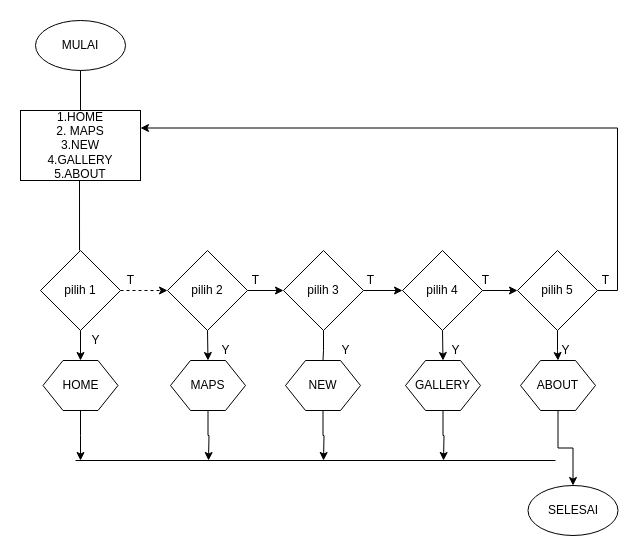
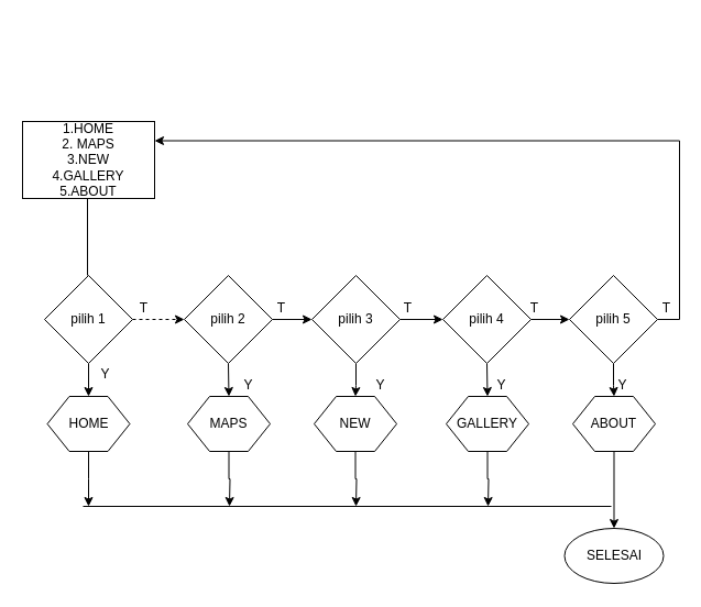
  <mxCell id="0" />
  <mxCell id="1" parent="0" />
- <mxCell id="2" value="MULAI" style="ellipse;whiteSpace=wrap;html=1;" vertex="1" parent="1"><mxGeometry x="35" y="20" width="90" height="50" as="geometry" /></mxCell>
  <mxCell id="3" value="1.HOME&lt;br&gt;2. MAPS&lt;br&gt;3.NEW&lt;br&gt;4.GALLERY&lt;br&gt;5.ABOUT" style="rounded=0;whiteSpace=wrap;html=1;" vertex="1" parent="1"><mxGeometry x="20" y="110" width="120" height="70" as="geometry" /></mxCell>
  <mxCell id="4" style="edgeStyle=orthogonalEdgeStyle;rounded=0;orthogonalLoop=1;jettySize=auto;html=1;exitX=1;exitY=0.5;exitDx=0;exitDy=0;dashed=1;" edge="1" parent="1" source="6" target="9"><mxGeometry relative="1" as="geometry" /></mxCell>
  <mxCell id="5" style="edgeStyle=orthogonalEdgeStyle;rounded=0;orthogonalLoop=1;jettySize=auto;html=1;exitX=0.5;exitY=1;exitDx=0;exitDy=0;" edge="1" parent="1" source="6" target="19"><mxGeometry relative="1" as="geometry" /></mxCell>
  <mxCell id="6" value="pilih 1" style="rhombus;whiteSpace=wrap;html=1;" vertex="1" parent="1"><mxGeometry x="40" y="250" width="80" height="80" as="geometry" /></mxCell>
  <mxCell id="7" style="edgeStyle=orthogonalEdgeStyle;rounded=0;orthogonalLoop=1;jettySize=auto;html=1;exitX=1;exitY=0.5;exitDx=0;exitDy=0;entryX=0;entryY=0.5;entryDx=0;entryDy=0;" edge="1" parent="1" source="9" target="12"><mxGeometry relative="1" as="geometry" /></mxCell>
  <mxCell id="8" style="edgeStyle=orthogonalEdgeStyle;rounded=0;orthogonalLoop=1;jettySize=auto;html=1;exitX=0.5;exitY=1;exitDx=0;exitDy=0;entryX=0.5;entryY=0;entryDx=0;entryDy=0;" edge="1" parent="1" source="9" target="21"><mxGeometry relative="1" as="geometry" /></mxCell>
  <mxCell id="9" value="pilih 2" style="rhombus;whiteSpace=wrap;html=1;" vertex="1" parent="1"><mxGeometry x="167" y="250" width="80" height="80" as="geometry" /></mxCell>
  <mxCell id="10" style="edgeStyle=orthogonalEdgeStyle;rounded=0;orthogonalLoop=1;jettySize=auto;html=1;exitX=1;exitY=0.5;exitDx=0;exitDy=0;" edge="1" parent="1" source="12" target="15"><mxGeometry relative="1" as="geometry" /></mxCell>
- <mxCell id="11" style="edgeStyle=orthogonalEdgeStyle;rounded=0;orthogonalLoop=1;jettySize=auto;html=1;exitX=0.5;exitY=1;exitDx=0;exitDy=0;endArrow=none;" edge="1" parent="1" source="12" target="23"><mxGeometry relative="1" as="geometry" /></mxCell>
+ <mxCell id="11" style="edgeStyle=orthogonalEdgeStyle;rounded=0;orthogonalLoop=1;jettySize=auto;html=1;exitX=0.5;exitY=1;exitDx=0;exitDy=0;" edge="1" parent="1" source="12" target="23"><mxGeometry relative="1" as="geometry" /></mxCell>
  <mxCell id="12" value="pilih 3" style="rhombus;whiteSpace=wrap;html=1;" vertex="1" parent="1"><mxGeometry x="283" y="250" width="80" height="80" as="geometry" /></mxCell>
  <mxCell id="13" style="edgeStyle=orthogonalEdgeStyle;rounded=0;orthogonalLoop=1;jettySize=auto;html=1;exitX=0.5;exitY=1;exitDx=0;exitDy=0;entryX=0.5;entryY=0;entryDx=0;entryDy=0;" edge="1" parent="1" source="15" target="25"><mxGeometry relative="1" as="geometry" /></mxCell>
  <mxCell id="14" style="edgeStyle=orthogonalEdgeStyle;rounded=0;orthogonalLoop=1;jettySize=auto;html=1;exitX=1;exitY=0.5;exitDx=0;exitDy=0;entryX=0;entryY=0.5;entryDx=0;entryDy=0;" edge="1" parent="1" source="15" target="28"><mxGeometry relative="1" as="geometry" /></mxCell>
  <mxCell id="15" value="pilih 4" style="rhombus;whiteSpace=wrap;html=1;" vertex="1" parent="1"><mxGeometry x="402" y="250" width="80" height="80" as="geometry" /></mxCell>
- <mxCell id="16" value="" style="endArrow=none;html=1;entryX=0.5;entryY=1;entryDx=0;entryDy=0;exitX=0.5;exitY=0;exitDx=0;exitDy=0;" edge="1" parent="1" source="3" target="2"><mxGeometry width="50" height="50" relative="1" as="geometry"><mxPoint x="225" y="170" as="sourcePoint" /><mxPoint x="275" y="120" as="targetPoint" /></mxGeometry></mxCell>
  <mxCell id="17" value="" style="endArrow=none;html=1;entryX=0.5;entryY=1;entryDx=0;entryDy=0;exitX=0.488;exitY=0;exitDx=0;exitDy=0;exitPerimeter=0;" edge="1" parent="1" source="6"><mxGeometry width="50" height="50" relative="1" as="geometry"><mxPoint x="94" y="250" as="sourcePoint" /><mxPoint x="79" y="180" as="targetPoint" /></mxGeometry></mxCell>
  <mxCell id="18" style="edgeStyle=orthogonalEdgeStyle;rounded=0;orthogonalLoop=1;jettySize=auto;html=1;exitX=0.5;exitY=1;exitDx=0;exitDy=0;" edge="1" parent="1" source="19"><mxGeometry relative="1" as="geometry"><mxPoint x="80" y="460" as="targetPoint" /></mxGeometry></mxCell>
  <mxCell id="19" value="HOME" style="shape=hexagon;perimeter=hexagonPerimeter2;whiteSpace=wrap;html=1;fixedSize=1;" vertex="1" parent="1"><mxGeometry x="42.5" y="360" width="75" height="50" as="geometry" /></mxCell>
  <mxCell id="20" style="edgeStyle=orthogonalEdgeStyle;rounded=0;orthogonalLoop=1;jettySize=auto;html=1;exitX=0.5;exitY=1;exitDx=0;exitDy=0;" edge="1" parent="1" source="21"><mxGeometry relative="1" as="geometry"><mxPoint x="208" y="460" as="targetPoint" /></mxGeometry></mxCell>
  <mxCell id="21" value="MAPS" style="shape=hexagon;perimeter=hexagonPerimeter2;whiteSpace=wrap;html=1;fixedSize=1;" vertex="1" parent="1"><mxGeometry x="170" y="360" width="75" height="50" as="geometry" /></mxCell>
  <mxCell id="22" style="edgeStyle=orthogonalEdgeStyle;rounded=0;orthogonalLoop=1;jettySize=auto;html=1;exitX=0.5;exitY=1;exitDx=0;exitDy=0;" edge="1" parent="1" source="23"><mxGeometry relative="1" as="geometry"><mxPoint x="323" y="460" as="targetPoint" /></mxGeometry></mxCell>
  <mxCell id="23" value="NEW" style="shape=hexagon;perimeter=hexagonPerimeter2;whiteSpace=wrap;html=1;fixedSize=1;" vertex="1" parent="1"><mxGeometry x="285" y="360" width="75" height="50" as="geometry" /></mxCell>
  <mxCell id="24" style="edgeStyle=orthogonalEdgeStyle;rounded=0;orthogonalLoop=1;jettySize=auto;html=1;exitX=0.5;exitY=1;exitDx=0;exitDy=0;" edge="1" parent="1" source="25"><mxGeometry relative="1" as="geometry"><mxPoint x="443" y="460" as="targetPoint" /></mxGeometry></mxCell>
  <mxCell id="25" value="GALLERY" style="shape=hexagon;perimeter=hexagonPerimeter2;whiteSpace=wrap;html=1;fixedSize=1;" vertex="1" parent="1"><mxGeometry x="405" y="360" width="75" height="50" as="geometry" /></mxCell>
  <mxCell id="26" style="edgeStyle=orthogonalEdgeStyle;rounded=0;orthogonalLoop=1;jettySize=auto;html=1;exitX=0.5;exitY=1;exitDx=0;exitDy=0;" edge="1" parent="1" source="28" target="30"><mxGeometry relative="1" as="geometry" /></mxCell>
  <mxCell id="27" style="edgeStyle=orthogonalEdgeStyle;rounded=0;orthogonalLoop=1;jettySize=auto;html=1;exitX=1;exitY=0.5;exitDx=0;exitDy=0;entryX=1;entryY=0.25;entryDx=0;entryDy=0;" edge="1" parent="1" source="28" target="3"><mxGeometry relative="1" as="geometry" /></mxCell>
  <mxCell id="28" value="pilih 5" style="rhombus;whiteSpace=wrap;html=1;" vertex="1" parent="1"><mxGeometry x="517" y="250" width="80" height="80" as="geometry" /></mxCell>
  <mxCell id="29" style="edgeStyle=orthogonalEdgeStyle;rounded=0;orthogonalLoop=1;jettySize=auto;html=1;exitX=0.5;exitY=1;exitDx=0;exitDy=0;entryX=0.5;entryY=0;entryDx=0;entryDy=0;" edge="1" parent="1" source="30" target="31"><mxGeometry relative="1" as="geometry" /></mxCell>
  <mxCell id="30" value="ABOUT" style="shape=hexagon;perimeter=hexagonPerimeter2;whiteSpace=wrap;html=1;fixedSize=1;" vertex="1" parent="1"><mxGeometry x="520" y="360" width="75" height="50" as="geometry" /></mxCell>
- <mxCell id="31" value="SELESAI" style="ellipse;whiteSpace=wrap;html=1;" vertex="1" parent="1"><mxGeometry x="527.5" y="485" width="90" height="50" as="geometry" /></mxCell>
+ <mxCell id="31" value="SELESAI" style="ellipse;whiteSpace=wrap;html=1;" vertex="1" parent="1"><mxGeometry x="512.5" y="480" width="90" height="50" as="geometry" /></mxCell>
  <mxCell id="32" value="" style="endArrow=none;html=1;" edge="1" parent="1"><mxGeometry width="50" height="50" relative="1" as="geometry"><mxPoint x="75" y="460" as="sourcePoint" /><mxPoint x="555" y="460" as="targetPoint" /></mxGeometry></mxCell>
  <mxCell id="33" value="Y" style="text;html=1;align=center;verticalAlign=middle;resizable=0;points=[];autosize=1;" vertex="1" parent="1"><mxGeometry x="85" y="330" width="20" height="20" as="geometry" /></mxCell>
  <mxCell id="34" value="T" style="text;html=1;align=center;verticalAlign=middle;resizable=0;points=[];autosize=1;" vertex="1" parent="1"><mxGeometry x="120" y="270" width="20" height="20" as="geometry" /></mxCell>
  <mxCell id="35" value="T" style="text;html=1;align=center;verticalAlign=middle;resizable=0;points=[];autosize=1;" vertex="1" parent="1"><mxGeometry x="245" y="270" width="20" height="20" as="geometry" /></mxCell>
  <mxCell id="36" value="T" style="text;html=1;align=center;verticalAlign=middle;resizable=0;points=[];autosize=1;" vertex="1" parent="1"><mxGeometry x="360" y="270" width="20" height="20" as="geometry" /></mxCell>
  <mxCell id="37" value="T" style="text;html=1;align=center;verticalAlign=middle;resizable=0;points=[];autosize=1;" vertex="1" parent="1"><mxGeometry x="475" y="270" width="20" height="20" as="geometry" /></mxCell>
  <mxCell id="38" value="T" style="text;html=1;align=center;verticalAlign=middle;resizable=0;points=[];autosize=1;" vertex="1" parent="1"><mxGeometry x="595" y="270" width="20" height="20" as="geometry" /></mxCell>
  <mxCell id="39" value="Y" style="text;html=1;align=center;verticalAlign=middle;resizable=0;points=[];autosize=1;" vertex="1" parent="1"><mxGeometry x="215" y="340" width="20" height="20" as="geometry" /></mxCell>
  <mxCell id="40" value="Y" style="text;html=1;align=center;verticalAlign=middle;resizable=0;points=[];autosize=1;" vertex="1" parent="1"><mxGeometry x="335" y="340" width="20" height="20" as="geometry" /></mxCell>
  <mxCell id="41" value="Y" style="text;html=1;align=center;verticalAlign=middle;resizable=0;points=[];autosize=1;" vertex="1" parent="1"><mxGeometry x="445" y="340" width="20" height="20" as="geometry" /></mxCell>
  <mxCell id="42" value="Y" style="text;html=1;align=center;verticalAlign=middle;resizable=0;points=[];autosize=1;" vertex="1" parent="1"><mxGeometry x="555" y="340" width="20" height="20" as="geometry" /></mxCell>
